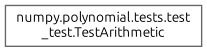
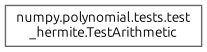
  digraph {
    rankdir=LR
    fontname=Ubuntu
-   n1 [color=grey40 fillcolor=white fontname=Ubuntu fontsize=10 height=0.2 label="numpy.polynomial.tests.test\l_test.TestArithmetic" shape=box style=filled width=0.4]
+   n1 [color=grey40 fillcolor=white fontname=Ubuntu fontsize=10 height=0.2 label="numpy.polynomial.tests.test\l_hermite.TestArithmetic" shape=box style=filled width=0.4]
  }
